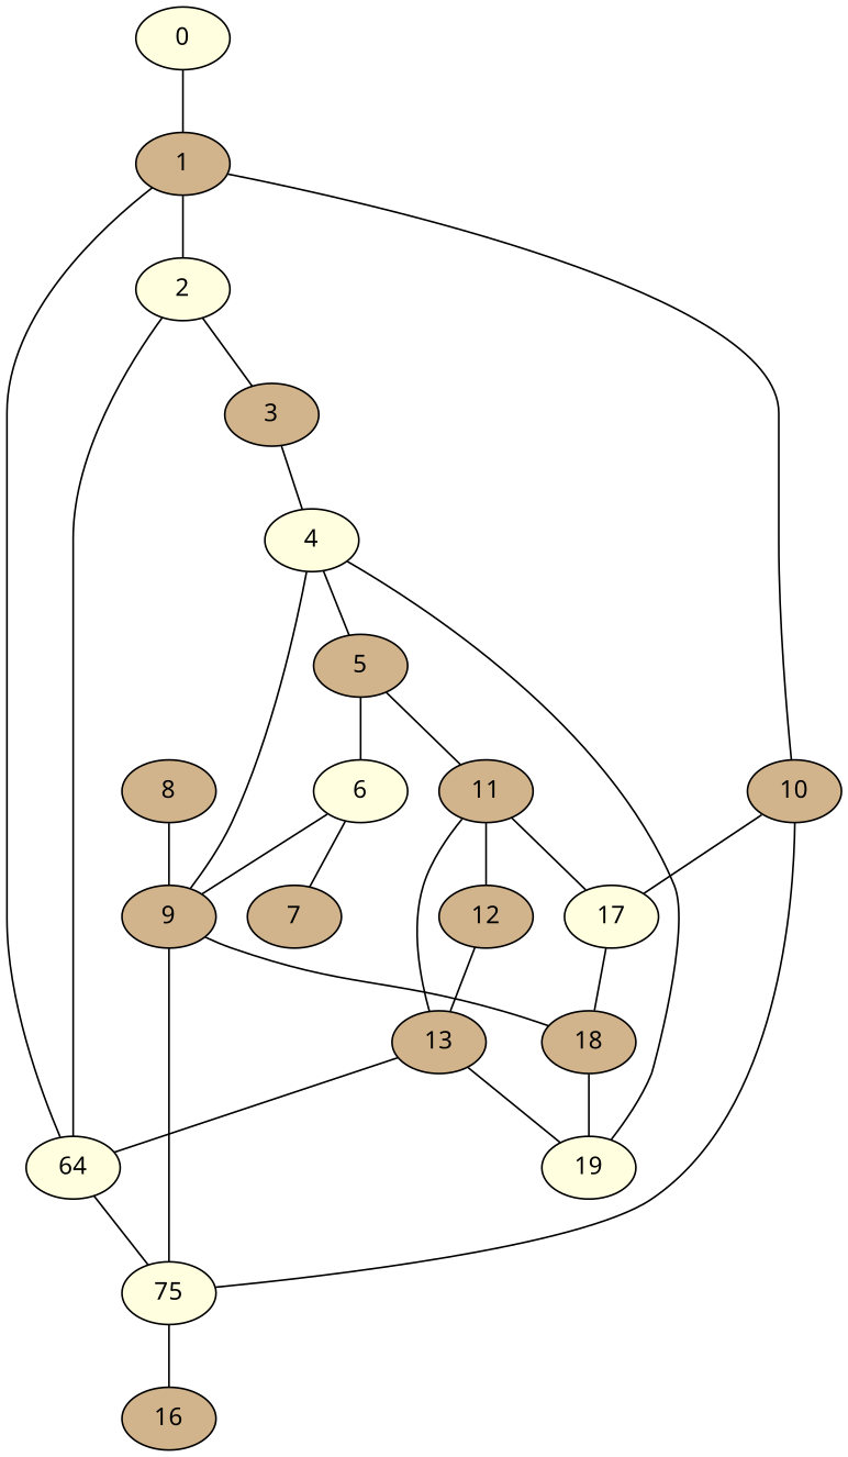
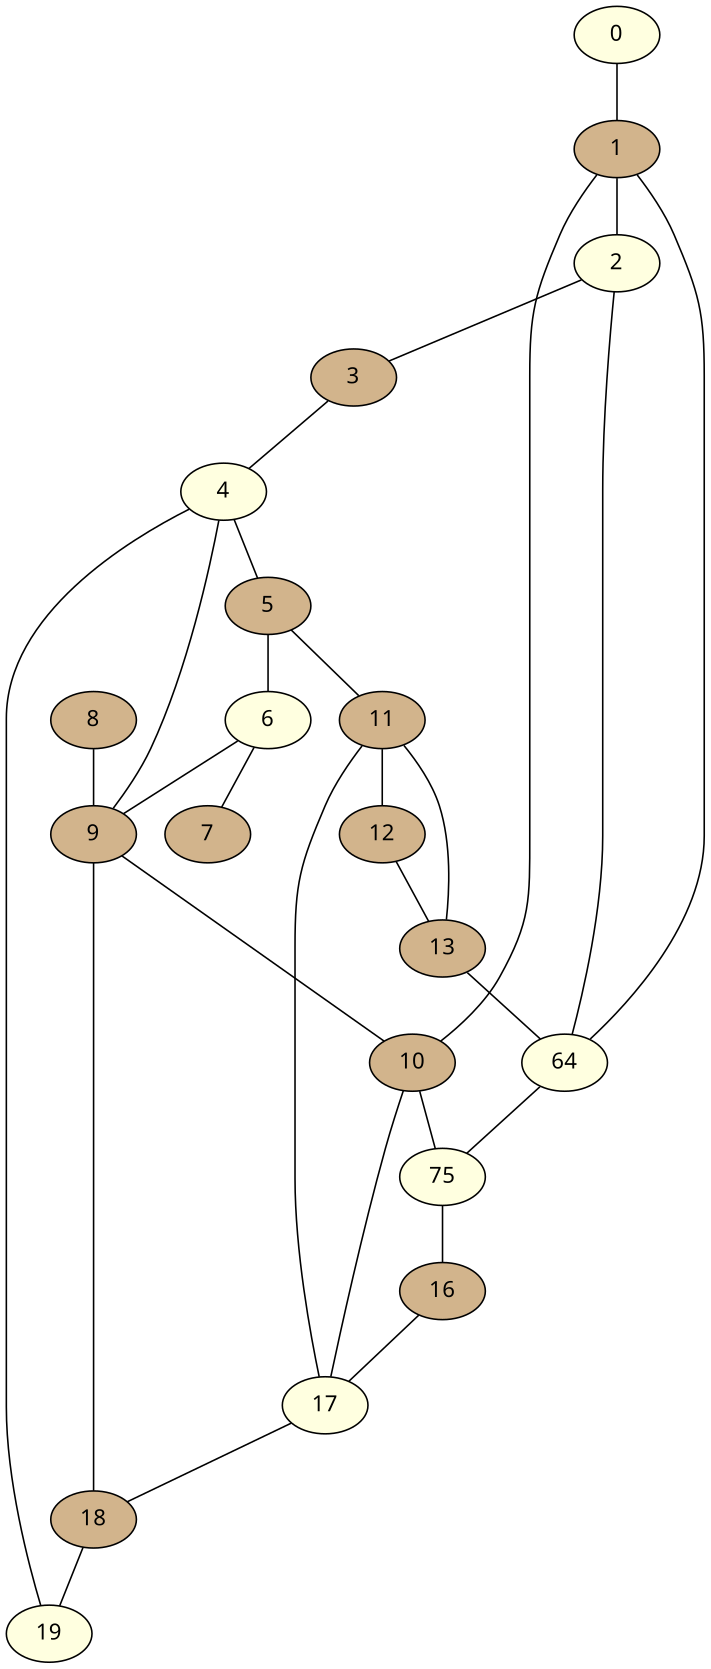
  graph {
    fontname="Noto Sans"
    node [fillcolor=tan fontname="Noto Sans" style=filled]
    edge [fontname="Noto Sans"]
    0 [fillcolor=lightyellow]
    1
    2 [fillcolor=lightyellow]
    10
    n5 [fillcolor=lightyellow label=64]
    3
    n7 [fillcolor=lightyellow label=75]
    17 [fillcolor=lightyellow]
    4 [fillcolor=lightyellow]
    11
    12
    13
    16
    18
    5
    9
    19 [fillcolor=lightyellow]
    6 [fillcolor=lightyellow]
    7
    8
    0 -- 1
    1 -- 2
    1 -- 10
    1 -- n5
    2 -- n5
    2 -- 3
    10 -- n7
    10 -- 17
    n5 -- n7
    3 -- 4
    n7 -- 16
    17 -- 18
    4 -- 5
    4 -- 9
    4 -- 19
    11 -- 17
    11 -- 12
    11 -- 13
    12 -- 13
    13 -- n5
-   13 -- 19
+   16 -- 17
    18 -- 19
    5 -- 11
    5 -- 6
-   9 -- n7
+   9 -- 10
    9 -- 18
    6 -- 9
    6 -- 7
    8 -- 9
  }
